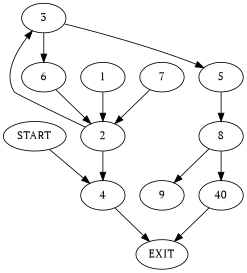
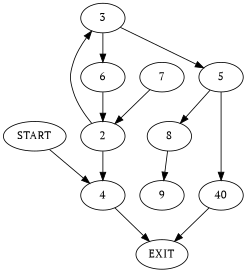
  digraph {
    fontname="PT Serif"
    node [fontname="PT Serif"]
    edge [fontname="PT Serif"]
    n1 [label=START]
    4
-   1
    2
    n5 [label=EXIT]
    3
    5
    6
    8
    7
    9
    n12 [label=40]
    n1 -> 4
    4 -> n5
-   1 -> 2
    2 -> 4
    2 -> 3
    3 -> 5
    3 -> 6
    5 -> 8
    6 -> 2
    8 -> 9
-   8 -> n12
+   5 -> n12
    7 -> 2
    n12 -> n5
  }
